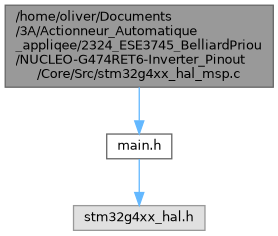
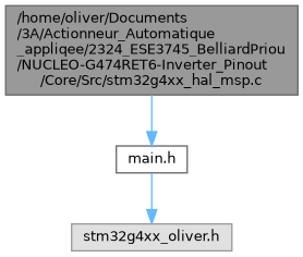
  digraph {
    node [fontname=Helvetica fontsize=10 shape=box style=filled]
    edge [color=steelblue1 fontname=Helvetica fontsize=10 labelfontname=Helvetica labelfontsize=10 style=solid]
    n1 [color=gray40 fillcolor=grey60 fontcolor=black height=0.2 label="/home/oliver/Documents\l/3A/Actionneur_Automatique\l_appliqee/2324_ESE3745_BelliardPriou\l/NUCLEO-G474RET6-Inverter_Pinout\l/Core/Src/stm32g4xx_hal_msp.c" width=0.4]
    n2 [color=grey40 fillcolor=white height=0.2 label="main.h" width=0.4]
-   n3 [color=grey60 fillcolor="#E0E0E0" height=0.2 label="stm32g4xx_hal.h" width=0.4]
+   n3 [color=grey60 fillcolor="#E0E0E0" height=0.2 label="stm32g4xx_oliver.h" width=0.4]
    n1 -> n2
    n2 -> n3
  }
